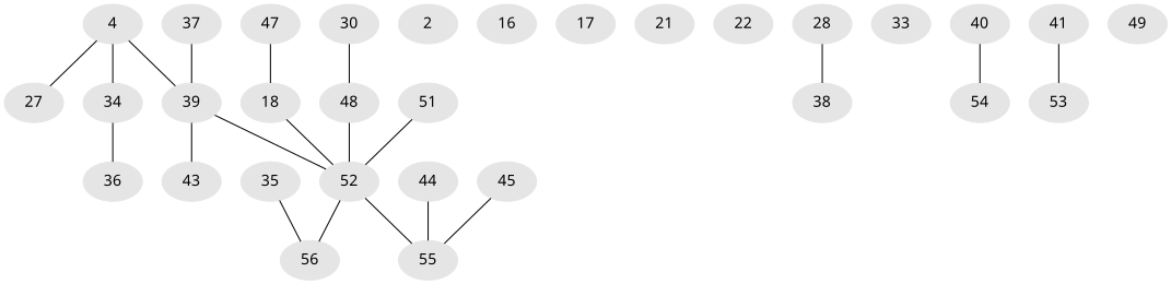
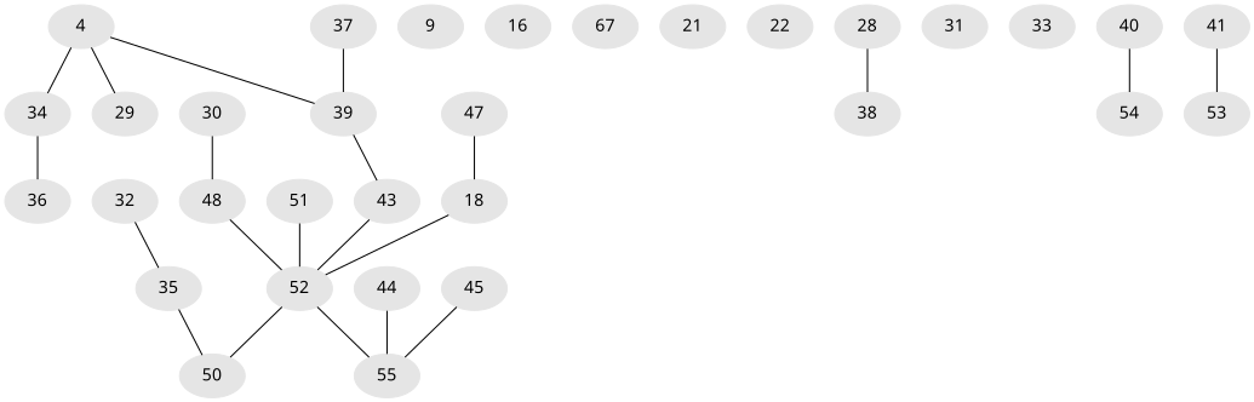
  graph {
    fontname="Noto Sans"
    node [color=gray90 fontname="Noto Sans" style=filled]
    edge [fontname="Noto Sans"]
-   29 [super="+27" label=27]
+   29 [super="+27"]
    4
    34 [super="+6"]
    39 [super="+12"]
    36
    52 [super="+23+46+42+50"]
    43
-   9 [label=2]
+   9
    16
-   17
-   56
+   17 [label=67]
+   56 [label=50]
    55
    18
    21
    22
    28 [super="+25"]
    38
    30
    48
+   31 [super="+10"]
+   32 [super="+8"]
    35
    33 [super="+15"]
    37
    40
    54
    41 [super="+1+13+19+7+20"]
    53 [super="+5"]
    44
    45
    47
-   49
    51
    4 -- 29
    4 -- 34 [weight=2]
    4 -- 39
    34 -- 36
-   39 -- 52 [weight=2]
+   43 -- 52 [weight=2]
    39 -- 43
    52 -- 56
    52 -- 55
    18 -- 52
    28 -- 38
    30 -- 48
    48 -- 52
+   32 -- 35
    35 -- 56
    37 -- 39
    40 -- 54
    41 -- 53
    44 -- 55
    45 -- 55
    47 -- 18
    51 -- 52 [weight=2]
  }
